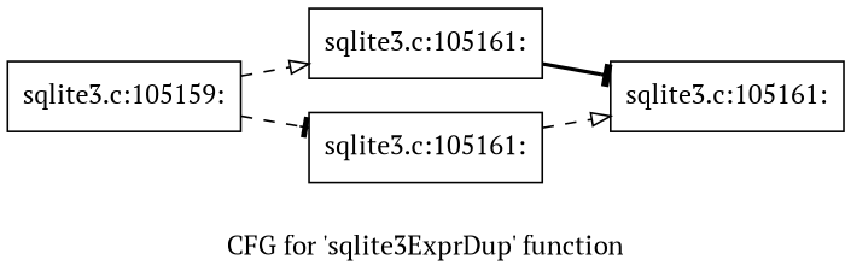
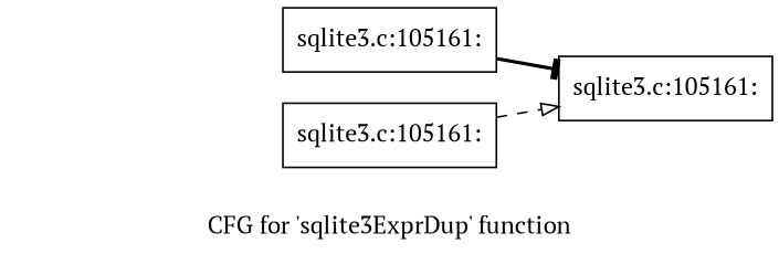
  digraph {
    label="CFG for 'sqlite3ExprDup' function"
    rankdir=LR
    fontname="PT Serif"
    node [shape=record fontname="PT Serif"]
    edge [style=dashed arrowhead=onormal fontname="PT Serif"]
-   n1 [label="{sqlite3.c:105159:}"]
    n2 [label="{sqlite3.c:105161:}"]
    n3 [label="{sqlite3.c:105161:}"]
    n4 [label="{sqlite3.c:105161:}"]
-   n1 -> n2
-   n1 -> n3 [arrowhead=tee]
    n2 -> n4 [style=bold arrowhead=tee]
    n3 -> n4
  }
